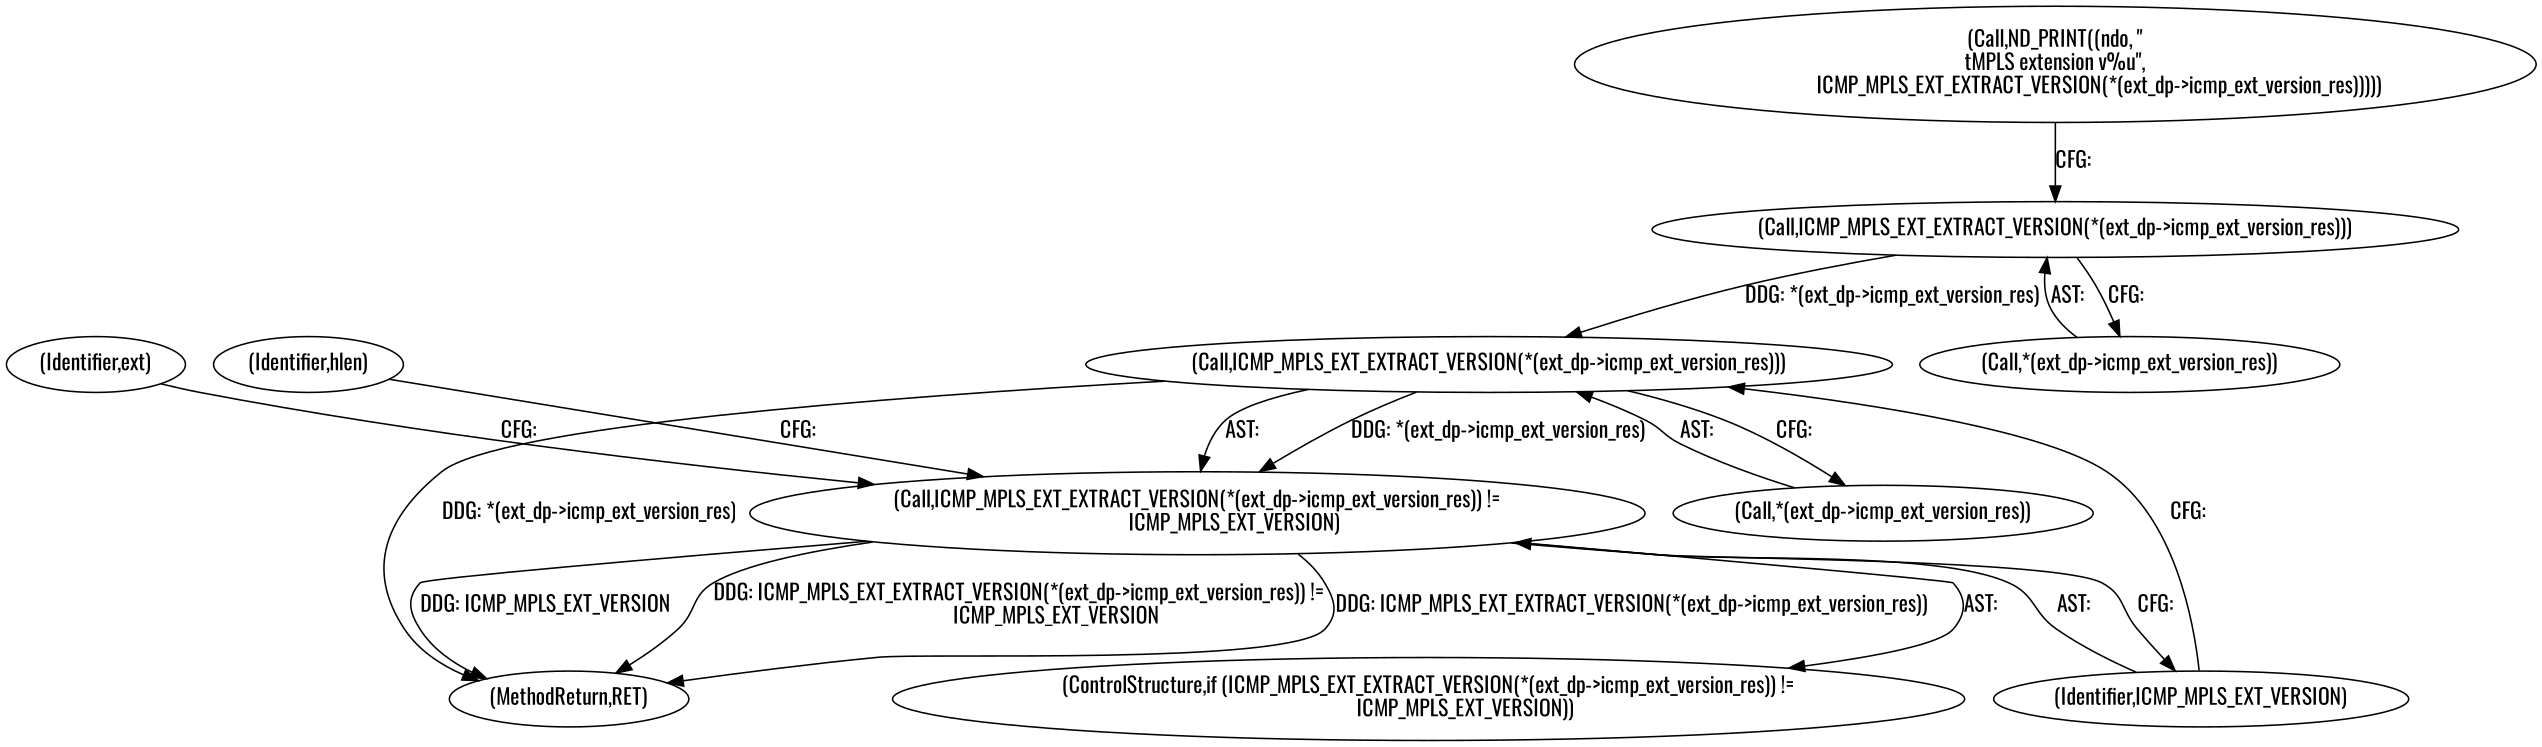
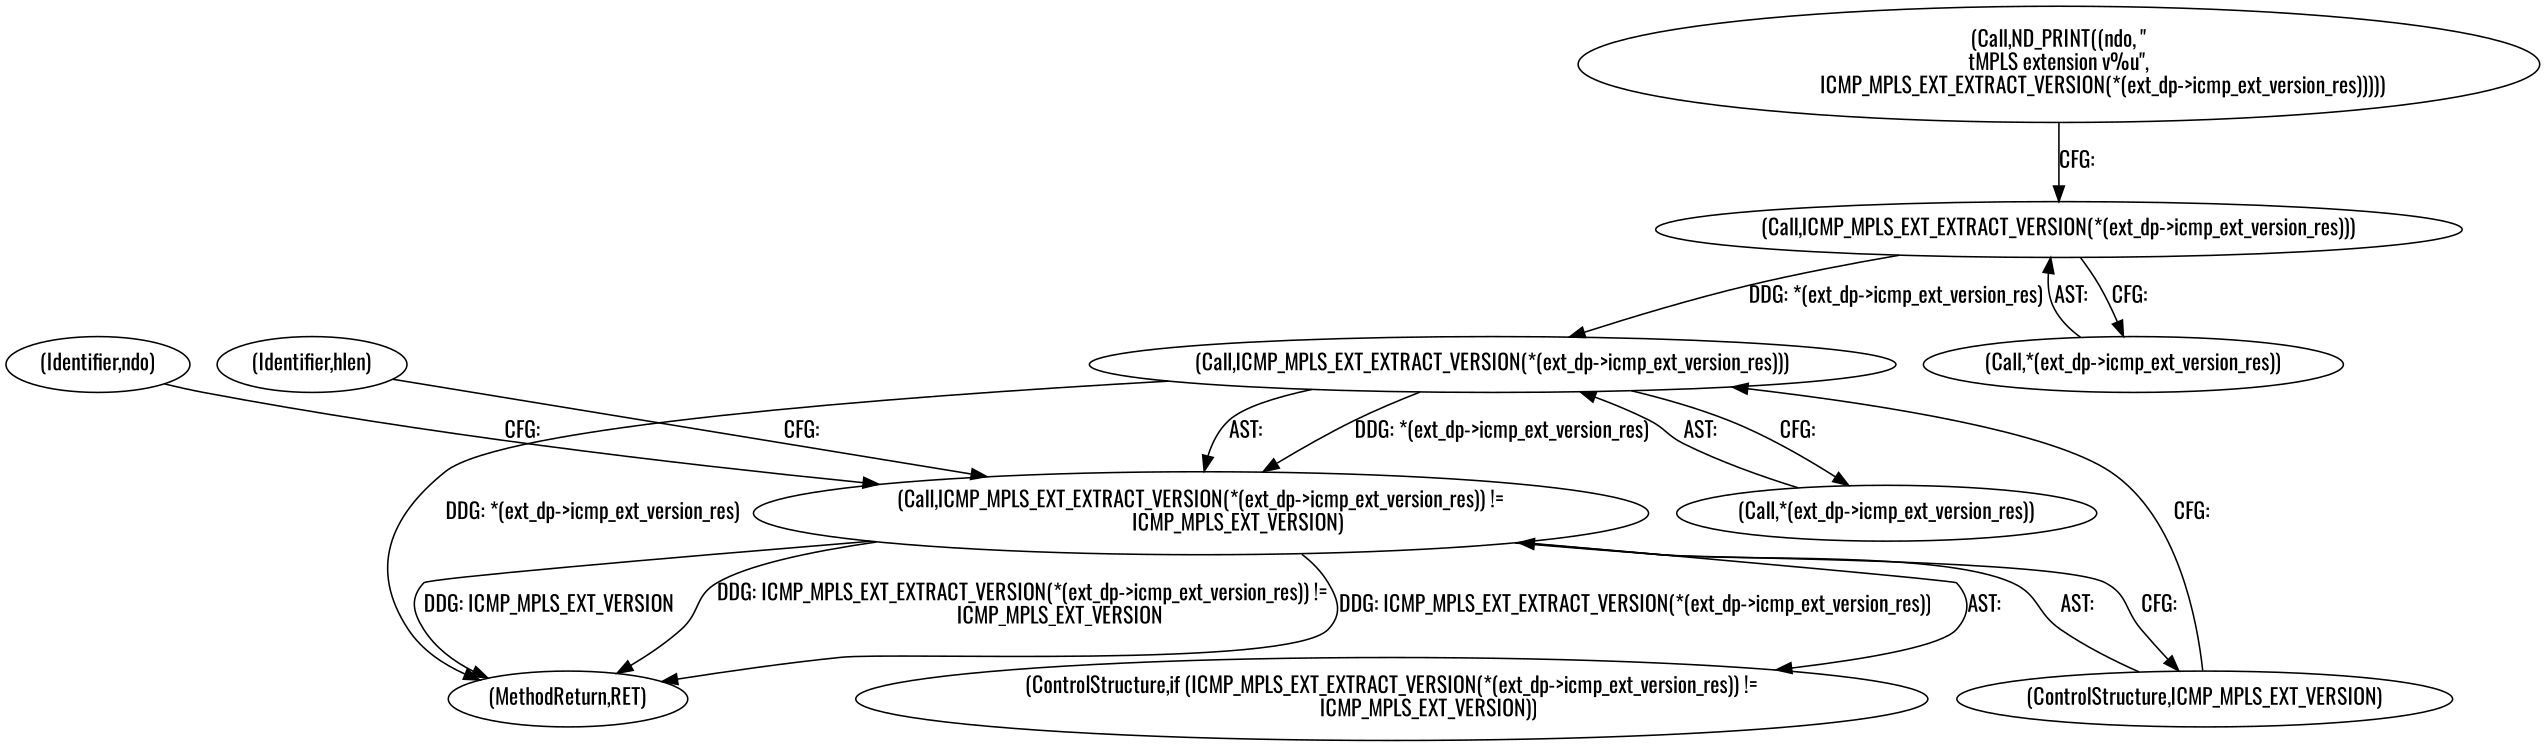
  digraph {
    fontname=Oswald
    node [fontname=Oswald]
    edge [fontname=Oswald]
    n1 [label="(Call,ICMP_MPLS_EXT_EXTRACT_VERSION(*(ext_dp->icmp_ext_version_res)))"]
    n2 [label="(Call,ICMP_MPLS_EXT_EXTRACT_VERSION(*(ext_dp->icmp_ext_version_res)))"]
    n3 [label="(Call,*(ext_dp->icmp_ext_version_res))"]
    n4 [label="(Call,ICMP_MPLS_EXT_EXTRACT_VERSION(*(ext_dp->icmp_ext_version_res)) !=\n                ICMP_MPLS_EXT_VERSION)"]
    n5 [label="(Call,*(ext_dp->icmp_ext_version_res))"]
    n6 [label="(MethodReturn,RET)"]
-   n7 [label="(Identifier,ICMP_MPLS_EXT_VERSION)"]
+   n7 [label="(ControlStructure,ICMP_MPLS_EXT_VERSION)"]
    n8 [label="(ControlStructure,if (ICMP_MPLS_EXT_EXTRACT_VERSION(*(ext_dp->icmp_ext_version_res)) !=\n                ICMP_MPLS_EXT_VERSION))"]
-   n9 [label="(Identifier,ext)"]
+   n9 [label="(Identifier,ndo)"]
    n10 [label="(Call,ND_PRINT((ndo, \"\n\tMPLS extension v%u\",\n                   ICMP_MPLS_EXT_EXTRACT_VERSION(*(ext_dp->icmp_ext_version_res)))))"]
    n11 [label="(Identifier,hlen)"]
    n1 -> n2 [label="DDG: *(ext_dp->icmp_ext_version_res)"]
    n1 -> n3 [label="CFG: "]
    n2 -> n4 [label="AST: "]
    n2 -> n4 [label="DDG: *(ext_dp->icmp_ext_version_res)"]
    n2 -> n5 [label="CFG: "]
    n2 -> n6 [label="DDG: *(ext_dp->icmp_ext_version_res)"]
    n3 -> n1 [label="AST: "]
    n4 -> n6 [label="DDG: ICMP_MPLS_EXT_EXTRACT_VERSION(*(ext_dp->icmp_ext_version_res)) !=\n                ICMP_MPLS_EXT_VERSION"]
    n4 -> n6 [label="DDG: ICMP_MPLS_EXT_EXTRACT_VERSION(*(ext_dp->icmp_ext_version_res))"]
    n4 -> n6 [label="DDG: ICMP_MPLS_EXT_VERSION"]
    n4 -> n7 [label="CFG: "]
    n4 -> n8 [label="AST: "]
    n5 -> n2 [label="AST: "]
    n7 -> n2 [label="CFG: "]
    n7 -> n4 [label="AST: "]
    n9 -> n4 [label="CFG: "]
    n10 -> n1 [label="CFG: "]
    n11 -> n4 [label="CFG: "]
  }
